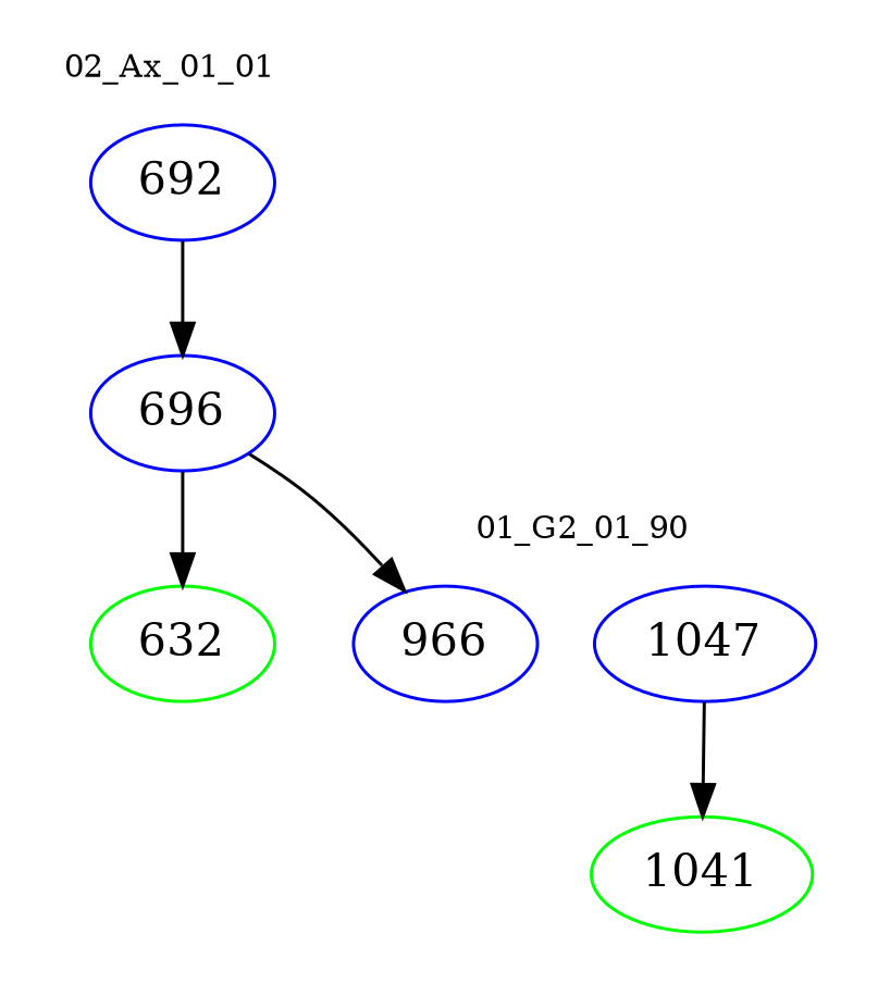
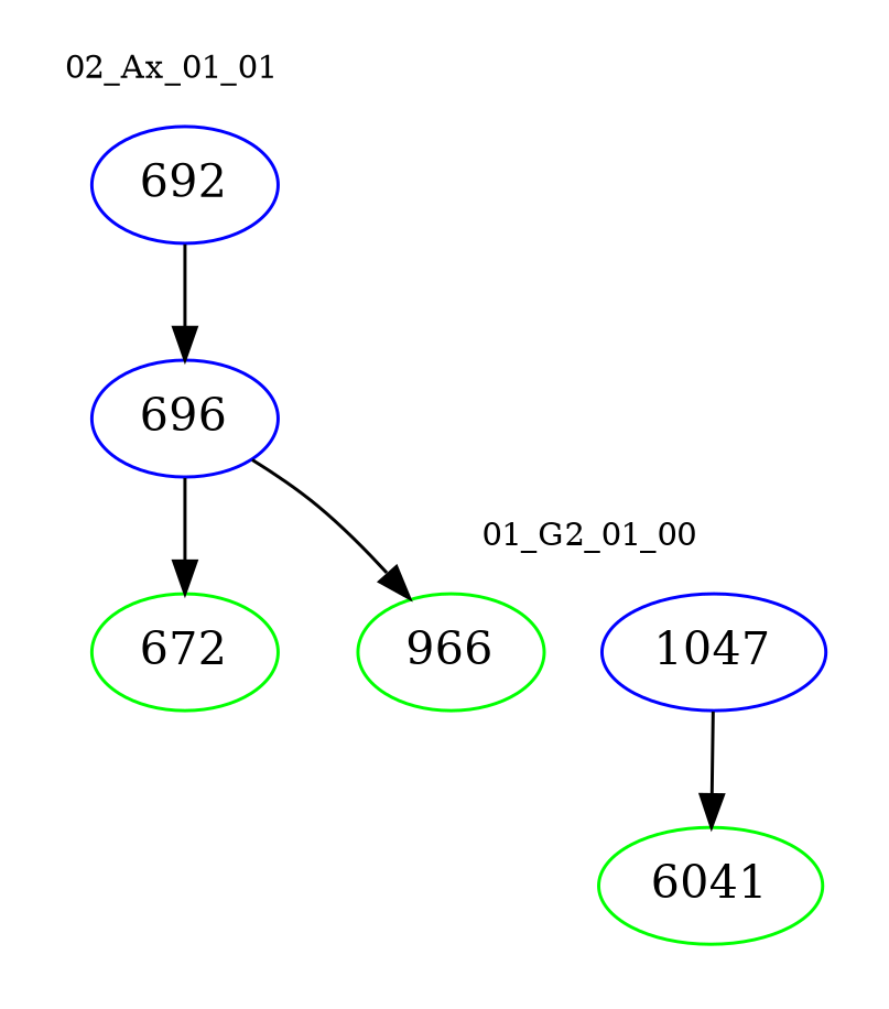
  digraph {
    node [color=blue]
    edge [color=black]
    n1 [label=692]
-   n2 [color=green label=632]
+   n2 [color=green label=672]
    n3 [label=696]
    n4 [label=1047]
-   n5 [label=966]
-   n6 [color=green label=1041]
+   n5 [color=green label=966]
+   n6 [color=green label=6041]
    subgraph cluster_1 {
      color=white
      fontsize=10
      label="02_Ax_01_01"
      n1
      n2
      n3
    }
    subgraph cluster_2 {
      color=white
      fontsize=10
-     label="01_G2_01_90"
+     label="01_G2_01_00"
      n4
      n5
      n6
    }
    n1 -> n3
    n3 -> n2
    n3 -> n5
    n4 -> n6
  }
